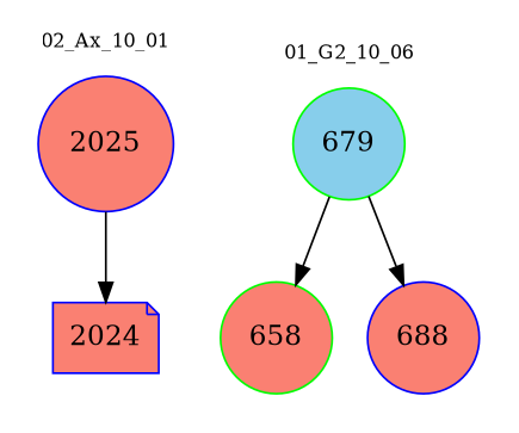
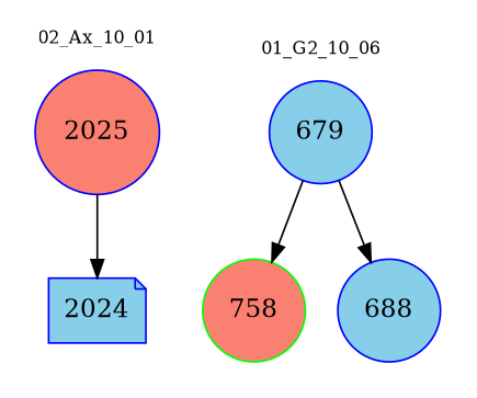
  digraph {
    node [color=blue fillcolor=skyblue shape=circle style=filled]
    edge [color=black]
    n1 [fillcolor=salmon label=2025]
-   n2 [fillcolor=salmon label=2024 shape=note]
-   n3 [color=green label=679]
-   n4 [color=green fillcolor=salmon label=658]
-   n5 [fillcolor=salmon label=688]
+   n2 [label=2024 shape=note]
+   n3 [label=679]
+   n4 [color=green fillcolor=salmon label=758]
+   n5 [label=688]
    subgraph cluster_1 {
      color=white
      fontsize=10
      label="02_Ax_10_01"
      n1
      n2
    }
    subgraph cluster_2 {
      color=white
      fontsize=10
      label="01_G2_10_06"
      n3
      n4
      n5
    }
    n1 -> n2
    n3 -> n4
    n3 -> n5
  }
